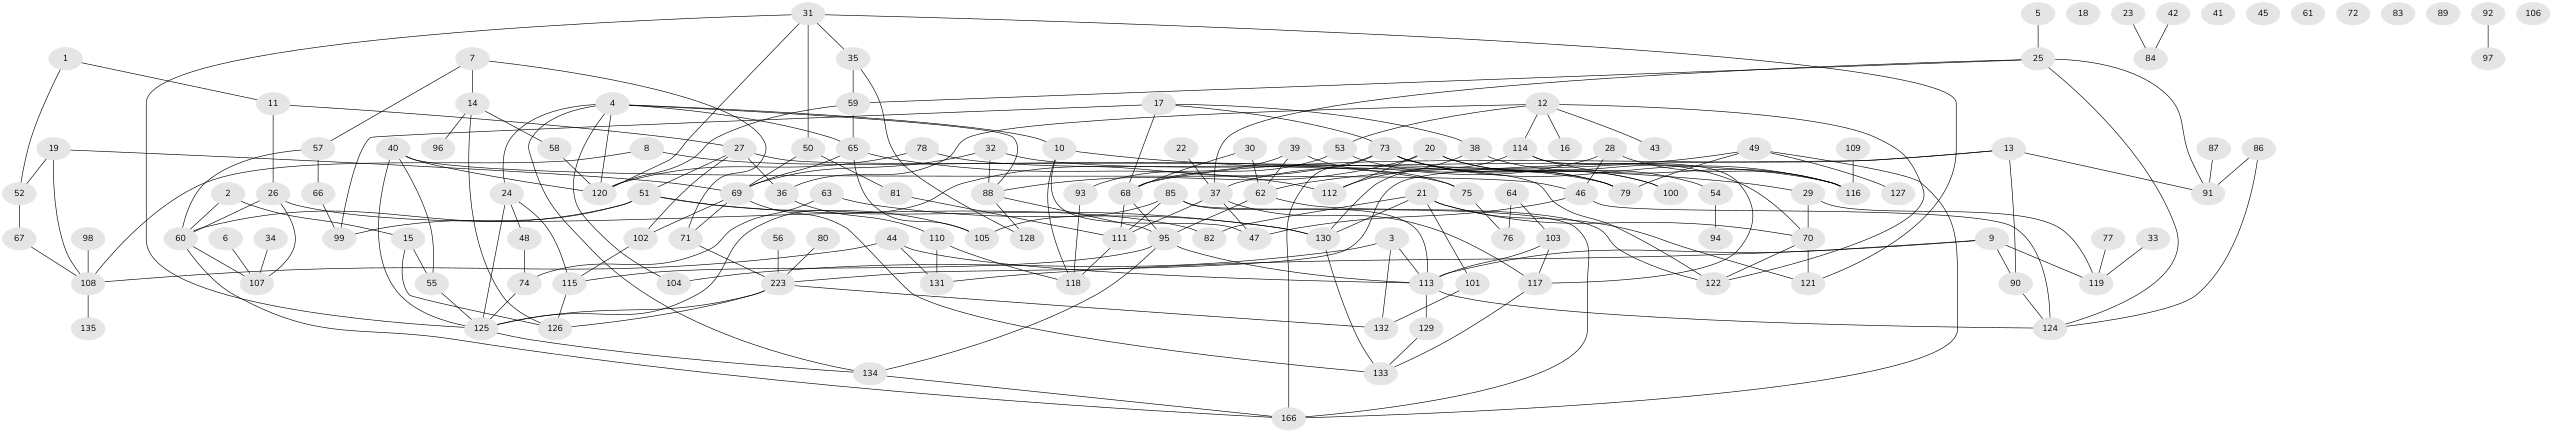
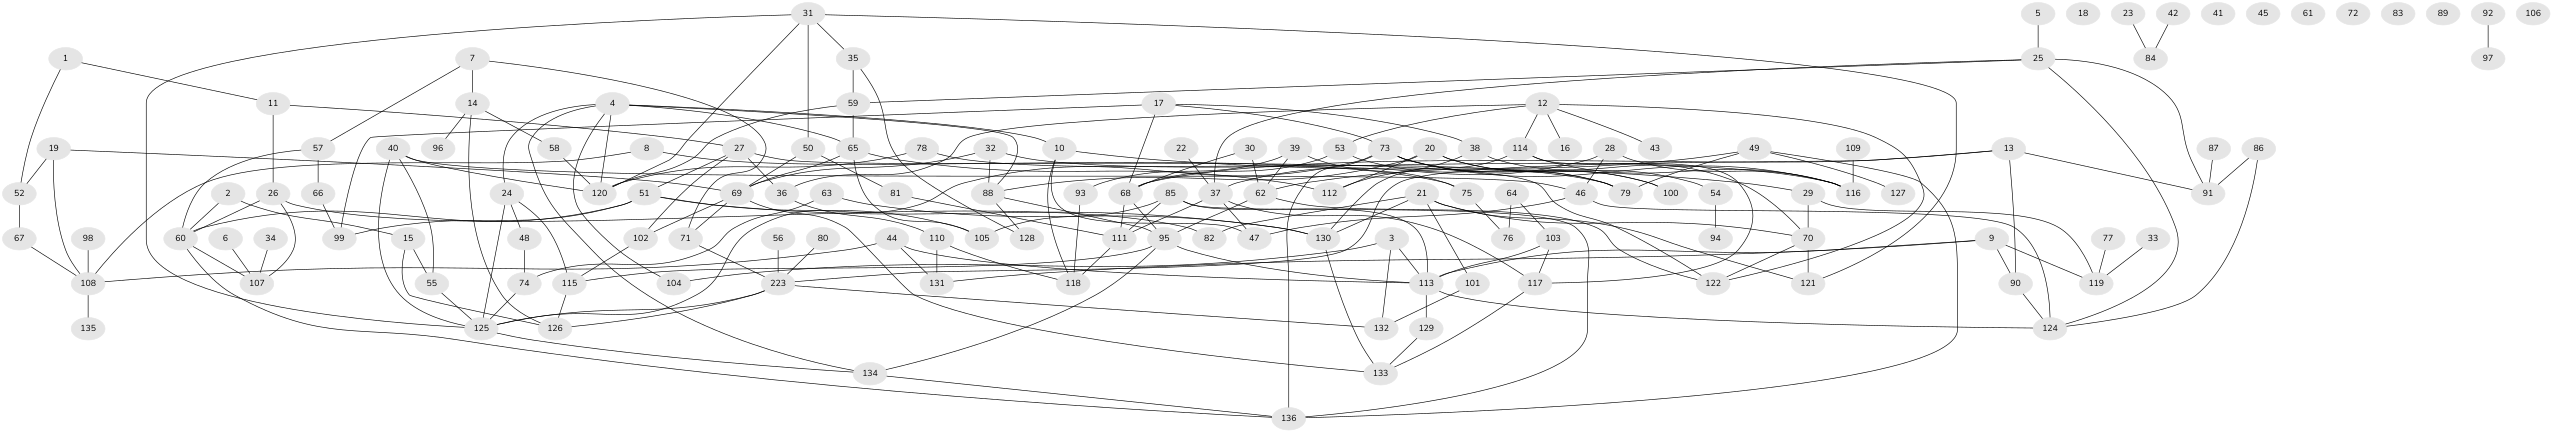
  graph {
    fontname=Nunito
    node [color=gray90 fontname=Nunito style=filled]
    edge [fontname=Nunito]
    1
    11
    52
    26
    27
    67
    2
    15
    60
    126
    55
    107
-   136 [label=166]
+   136
    3
    104
    113
    132
    124
    129
    4
    10
    24
    65
    88
    120
    134
    29
    47
    118
    48
    115
    125
    69
    112
    105
    128
    95
    5
    25
    91
    37
    59
    6
    7
    14
    57
    71
    58
    96
    66
    n51 [label=223]
    8
    75
    108
    76
    135
    9
    90
    119
    131
    70
    82
    36
    122
    51
    102
    12
    16
    43
    53
    114
    110
    68
    79
    130
    116
    117
    13
    111
    17
    38
    73
    99
    100
    18
    19
    133
    20
    54
    94
    21
    101
    121
    22
    23
    84
    74
    28
    46
    30
    62
    31
    35
    50
    81
    32
    33
    34
    39
    93
    40
    41
    42
    44
    45
    49
    127
    56
    61
    63
    64
    103
    72
    77
    78
    80
    83
    85
    86
    87
    89
    92
    97
    98
    106
    109
    1 -- 11
    1 -- 52
    11 -- 26
    11 -- 27
    52 -- 67
    26 -- 60
    26 -- 107
    26 -- 82
    27 -- 36
    27 -- 122
    27 -- 51
    27 -- 102
    67 -- 108
    2 -- 15
    2 -- 60
    15 -- 126
    15 -- 55
    60 -- 107
    60 -- 136
    55 -- 125
    3 -- 104
    3 -- 113
    3 -- 132
    113 -- 124
    113 -- 129
    129 -- 133
    4 -- 104
    4 -- 10
    4 -- 24
    4 -- 65
    4 -- 88
    4 -- 120
    4 -- 134
    10 -- 29
    10 -- 47
    10 -- 118
    24 -- 48
    24 -- 115
    24 -- 125
    65 -- 69
    65 -- 112
    65 -- 105
    88 -- 128
    88 -- 95
    134 -- 136
    29 -- 119
    29 -- 70
    48 -- 74
    115 -- 126
    125 -- 134
    69 -- 71
    69 -- 102
    69 -- 133
    95 -- 113
    95 -- 134
    95 -- 115
    5 -- 25
    25 -- 124
    25 -- 91
    25 -- 37
    25 -- 59
    37 -- 47
    37 -- 117
    37 -- 111
    59 -- 65
    59 -- 120
    6 -- 107
    7 -- 14
    7 -- 57
    7 -- 71
    14 -- 126
    14 -- 58
    14 -- 96
    57 -- 60
    57 -- 66
    71 -- n51
    58 -- 120
    66 -- 99
    n51 -- 126
    n51 -- 132
    n51 -- 125
    8 -- 75
    8 -- 108
    75 -- 76
    108 -- 135
    9 -- 113
    9 -- 90
    9 -- 119
    9 -- 131
    90 -- 124
    70 -- 122
    70 -- 121
    36 -- 110
    51 -- 60
    51 -- 105
    51 -- 130
    51 -- 99
    102 -- 115
    12 -- 36
    12 -- 122
    12 -- 16
    12 -- 43
    12 -- 53
    12 -- 114
    53 -- 68
    53 -- 79
    114 -- 130
    114 -- 116
    114 -- 117
    110 -- 118
    110 -- 131
    68 -- 95
    68 -- 111
    130 -- 133
    117 -- 133
    13 -- 91
    13 -- n51
    13 -- 90
    13 -- 68
    111 -- 118
    17 -- 68
    17 -- 38
    17 -- 73
    17 -- 99
    38 -- 112
    38 -- 70
    73 -- 136
    73 -- 125
    73 -- 79
    73 -- 116
    73 -- 100
    19 -- 52
    19 -- 69
    19 -- 108
    20 -- 88
    20 -- 112
    20 -- 100
    20 -- 54
    54 -- 94
    21 -- 70
    21 -- 82
    21 -- 130
    21 -- 101
    21 -- 121
    101 -- 132
    22 -- 37
    23 -- 84
    74 -- 125
    28 -- 37
    28 -- 116
    28 -- 46
    46 -- 124
    46 -- 47
    30 -- 68
    30 -- 62
    62 -- 95
    62 -- 122
    31 -- 120
    31 -- 125
    31 -- 121
    31 -- 35
    31 -- 50
    35 -- 128
    35 -- 59
    50 -- 69
    50 -- 81
    81 -- 111
    32 -- 88
    32 -- 69
    32 -- 116
    33 -- 119
    34 -- 107
    39 -- 75
    39 -- 62
    39 -- 93
    93 -- 118
    40 -- 55
    40 -- 120
    40 -- 125
    40 -- 46
    42 -- 84
    44 -- 113
    44 -- 108
    44 -- 131
    49 -- 136
    49 -- 79
    49 -- 62
    49 -- 127
    56 -- n51
    63 -- 130
    63 -- 74
    64 -- 76
    64 -- 103
    103 -- 113
    103 -- 117
    77 -- 119
    78 -- 120
    78 -- 79
    80 -- n51
    85 -- 136
    85 -- 113
    85 -- 105
    85 -- 111
    86 -- 124
    86 -- 91
    87 -- 91
    92 -- 97
    98 -- 108
    109 -- 116
  }
